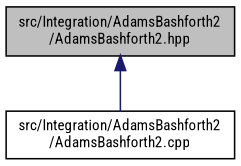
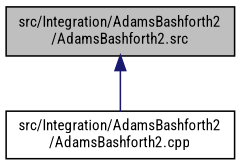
  digraph {
    fontname="Roboto Condensed"
    node [color=black fontname="Roboto Condensed" fontsize=10 shape=record style=filled]
-   n1 [fillcolor=grey75 fontcolor=black height=0.2 label="src/Integration/AdamsBashforth2\l/AdamsBashforth2.hpp" width=0.4]
+   n1 [fillcolor=grey75 fontcolor=black height=0.2 label="src/Integration/AdamsBashforth2\l/AdamsBashforth2.src" width=0.4]
    n2 [fillcolor=white height=0.2 label="src/Integration/AdamsBashforth2\l/AdamsBashforth2.cpp" width=0.4]
    n1 -> n2 [color=midnightblue dir=back fontname="Roboto Condensed" fontsize=10 labelfontname=Helvetica labelfontsize=10 style=solid]
  }
